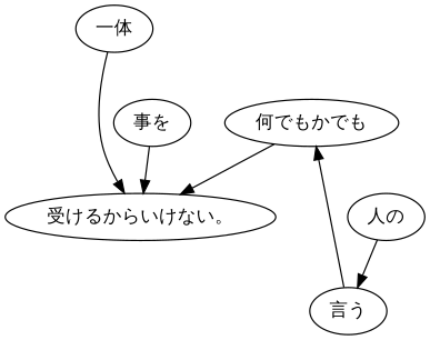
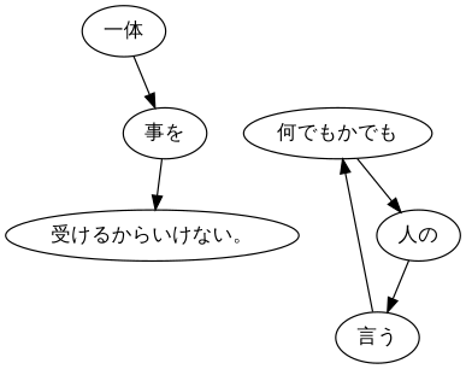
  digraph {
    fontname="Liberation Serif"
    node [fontname="Liberation Serif"]
    edge [fontname="Liberation Serif"]
    n1 [label="一体"]
    n2 [label="受けるからいけない。"]
    n3 [label="人の"]
    n4 [label="言う"]
    n5 [label="何でもかでも"]
    n6 [label="事を"]
-   n1 -> n2
+   n1 -> n6
    n3 -> n4
    n4 -> n5
-   n5 -> n2
+   n5 -> n3
    n6 -> n2
  }
